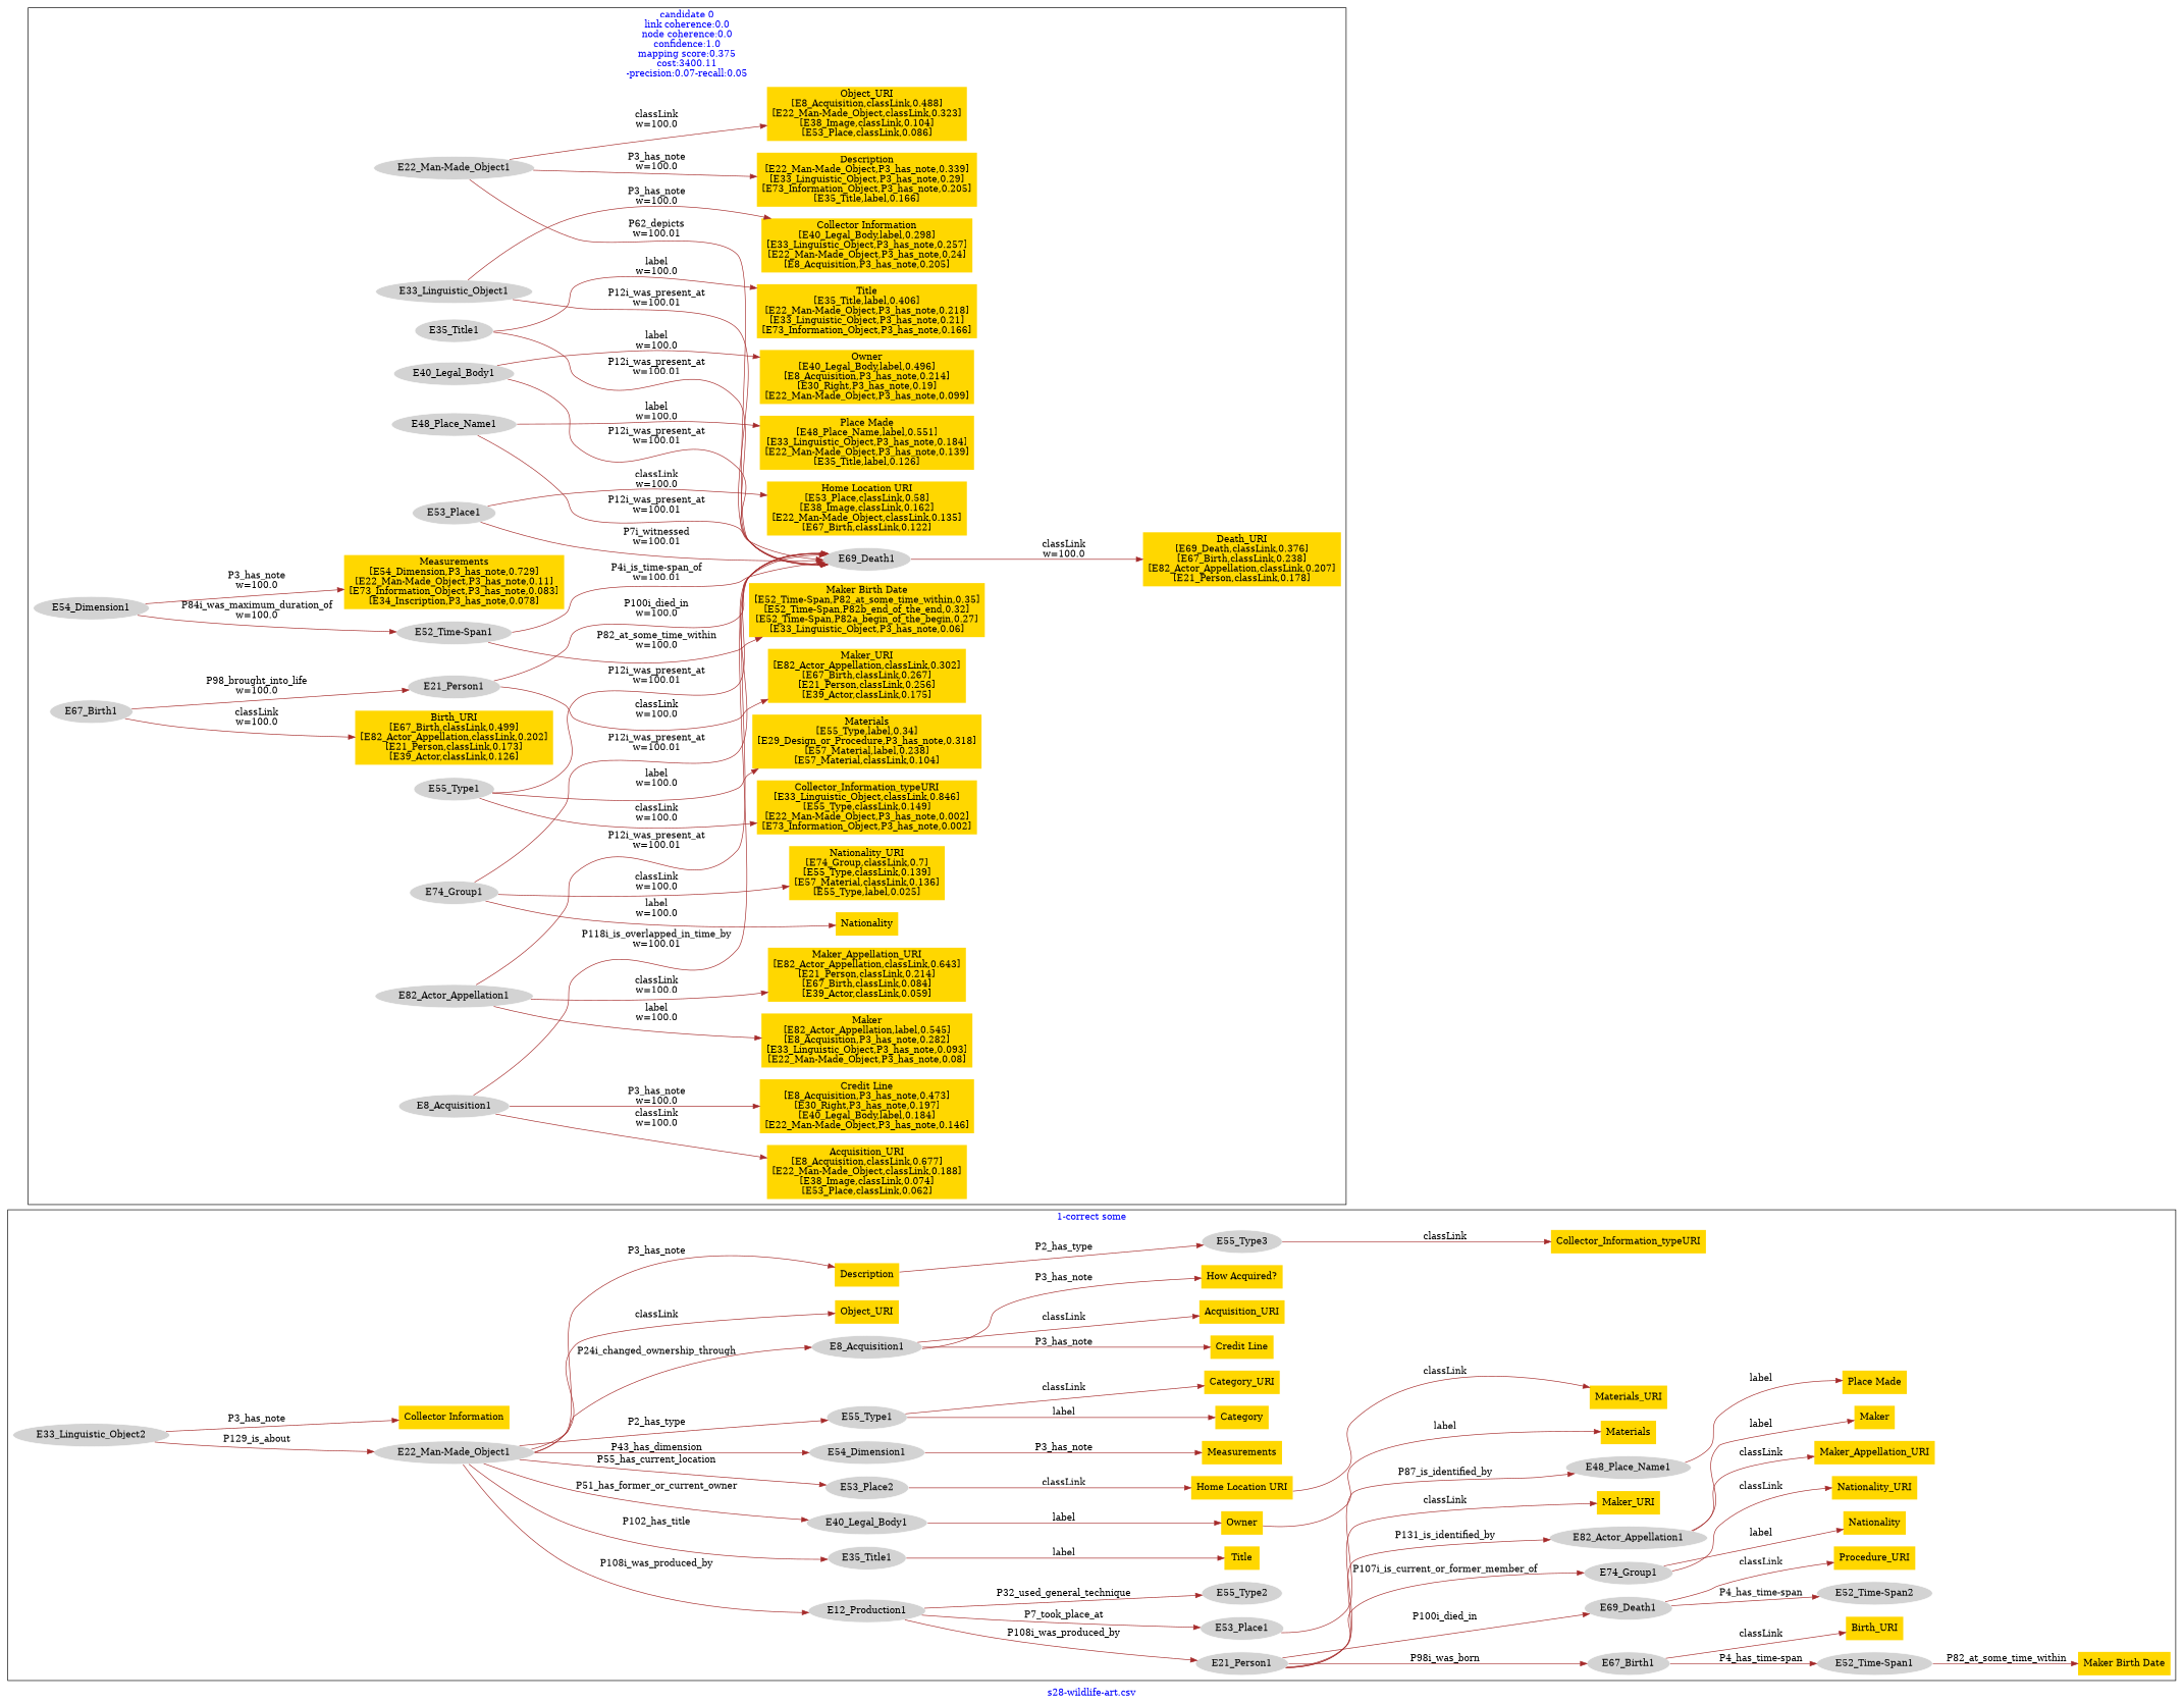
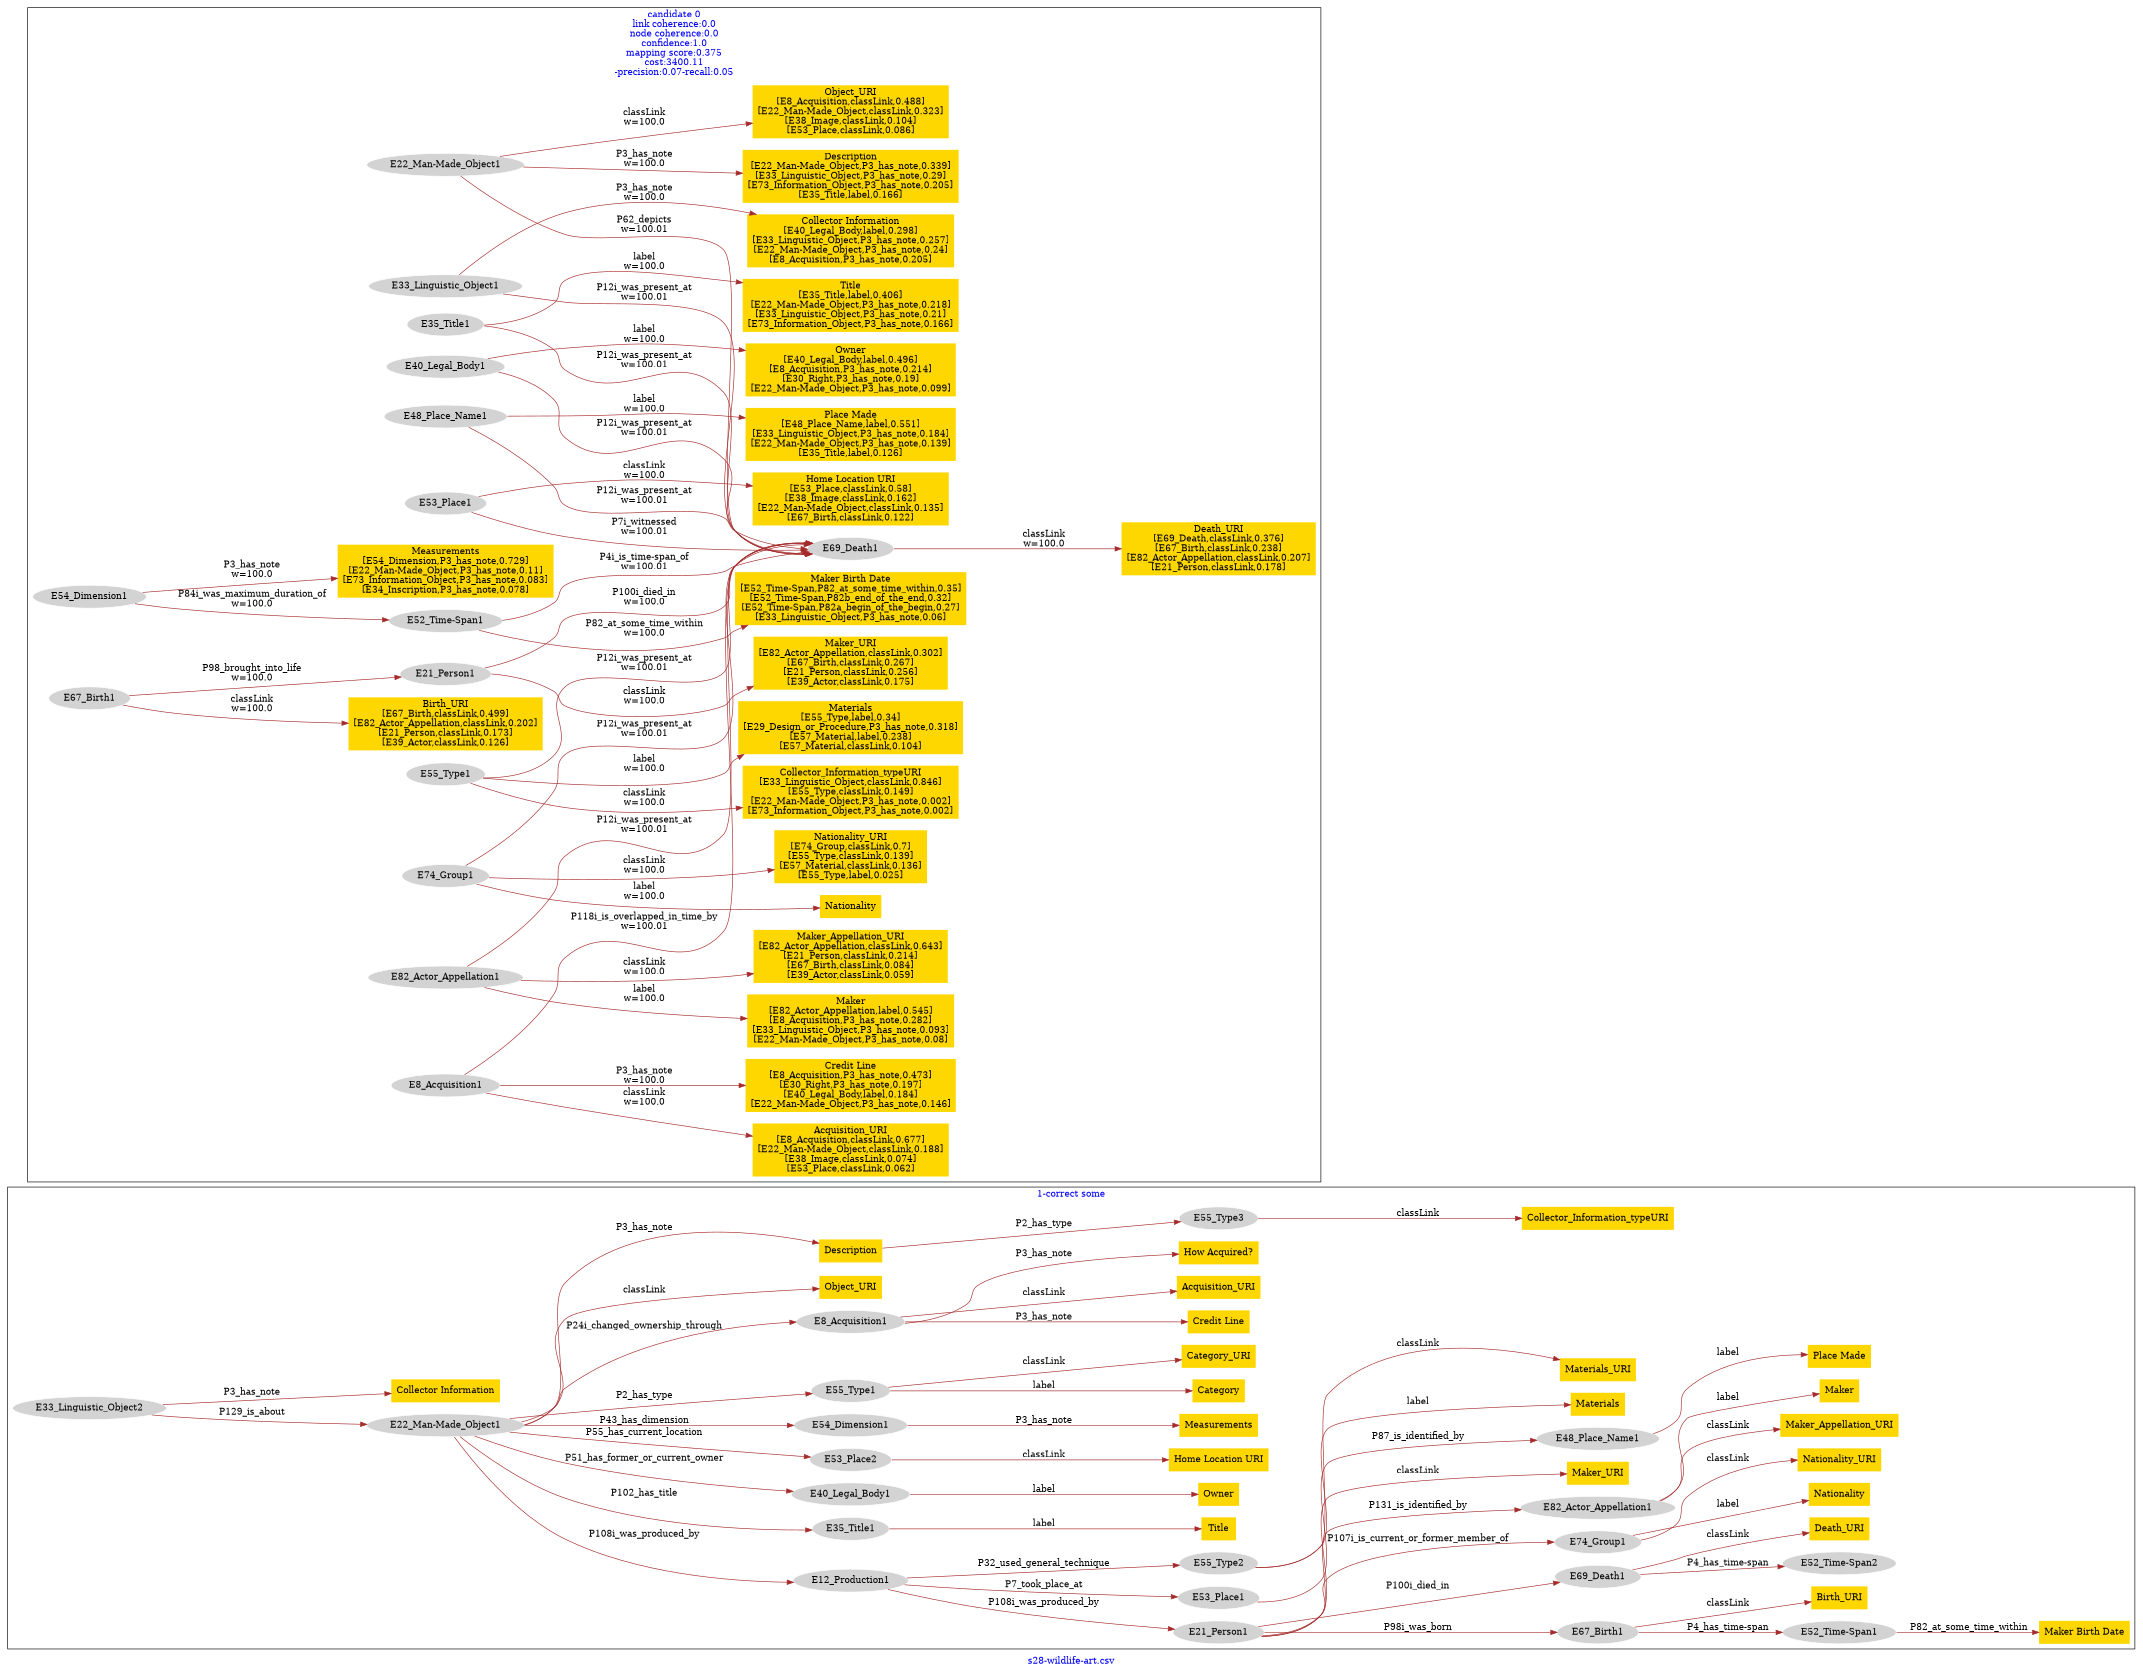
  digraph {
    fontcolor=blue
    label="s28-wildlife-art.csv"
    rankdir=LR
    remincross=true
    node [fillcolor=gold style=filled shape=plaintext]
    edge [color=brown fontcolor=black]
    n1 [color=white fillcolor=lightgray label=E12_Production1 shape=""]
    n2 [color=white fillcolor=lightgray label=E21_Person1 shape=""]
    n3 [color=white fillcolor=lightgray label=E53_Place1 shape=""]
    n4 [color=white fillcolor=lightgray label=E55_Type2 shape=""]
    n5 [color=white fillcolor=lightgray label=E67_Birth1 shape=""]
    n6 [color=white fillcolor=lightgray label=E69_Death1 shape=""]
    n7 [color=white fillcolor=lightgray label=E74_Group1 shape=""]
    n8 [color=white fillcolor=lightgray label=E82_Actor_Appellation1 shape=""]
    n9 [color=white fillcolor=lightgray label="E22_Man-Made_Object1" shape=""]
    n10 [color=white fillcolor=lightgray label=E35_Title1 shape=""]
    n11 [color=white fillcolor=lightgray label=E40_Legal_Body1 shape=""]
    n12 [color=white fillcolor=lightgray label=E53_Place2 shape=""]
    n13 [color=white fillcolor=lightgray label=E54_Dimension1 shape=""]
    n14 [color=white fillcolor=lightgray label=E55_Type1 shape=""]
    n15 [color=white fillcolor=lightgray label=E8_Acquisition1 shape=""]
    n16 [color=white fillcolor=lightgray label=E33_Linguistic_Object2 shape=""]
    n17 [color=white fillcolor=lightgray label=E55_Type3 shape=""]
    n18 [color=white fillcolor=lightgray label=E48_Place_Name1 shape=""]
    n19 [color=white fillcolor=lightgray label="E52_Time-Span1" shape=""]
    n20 [color=white fillcolor=lightgray label="E52_Time-Span2" shape=""]
    n21 [label="Home Location URI"]
-   n22 [label=Procedure_URI]
+   n22 [label=Death_URI]
    n23 [label=Nationality]
    n24 [label="Place Made"]
    n25 [label=Object_URI]
    n26 [label=Collector_Information_typeURI]
    n27 [label=Measurements]
    n28 [label=Birth_URI]
    n29 [label=Materials]
    n30 [label="Credit Line"]
    n31 [label=Maker_Appellation_URI]
    n32 [label=Description]
    n33 [label=Owner]
    n34 [label="Maker Birth Date"]
    n35 [label=Acquisition_URI]
    n36 [label="Collector Information"]
    n37 [label=Category]
    n38 [label=Title]
    n39 [label=Maker]
    n40 [label=Nationality_URI]
    n41 [label=Materials_URI]
    n42 [label="How Acquired?"]
    n43 [label=Category_URI]
    n44 [label=Maker_URI]
    n45 [color=white fillcolor=lightgray label=E21_Person1 shape=""]
    n46 [label="Maker_URI\n[E82_Actor_Appellation,classLink,0.302]\n[E67_Birth,classLink,0.267]\n[E21_Person,classLink,0.256]\n[E39_Actor,classLink,0.175]"]
    n47 [color=white fillcolor=lightgray label="E22_Man-Made_Object1" shape=""]
    n48 [label="Description\n[E22_Man-Made_Object,P3_has_note,0.339]\n[E33_Linguistic_Object,P3_has_note,0.29]\n[E73_Information_Object,P3_has_note,0.205]\n[E35_Title,label,0.166]"]
    n49 [label="Object_URI\n[E8_Acquisition,classLink,0.488]\n[E22_Man-Made_Object,classLink,0.323]\n[E38_Image,classLink,0.104]\n[E53_Place,classLink,0.086]"]
    n50 [color=white fillcolor=lightgray label=E33_Linguistic_Object1 shape=""]
    n51 [label="Collector Information\n[E40_Legal_Body,label,0.298]\n[E33_Linguistic_Object,P3_has_note,0.257]\n[E22_Man-Made_Object,P3_has_note,0.24]\n[E8_Acquisition,P3_has_note,0.205]"]
    n52 [color=white fillcolor=lightgray label=E35_Title1 shape=""]
    n53 [label="Title\n[E35_Title,label,0.406]\n[E22_Man-Made_Object,P3_has_note,0.218]\n[E33_Linguistic_Object,P3_has_note,0.21]\n[E73_Information_Object,P3_has_note,0.166]"]
    n54 [color=white fillcolor=lightgray label=E40_Legal_Body1 shape=""]
    n55 [label="Owner\n[E40_Legal_Body,label,0.496]\n[E8_Acquisition,P3_has_note,0.214]\n[E30_Right,P3_has_note,0.19]\n[E22_Man-Made_Object,P3_has_note,0.099]"]
    n56 [color=white fillcolor=lightgray label=E48_Place_Name1 shape=""]
    n57 [label="Place Made\n[E48_Place_Name,label,0.551]\n[E33_Linguistic_Object,P3_has_note,0.184]\n[E22_Man-Made_Object,P3_has_note,0.139]\n[E35_Title,label,0.126]"]
    n58 [color=white fillcolor=lightgray label="E52_Time-Span1" shape=""]
    n59 [label="Maker Birth Date\n[E52_Time-Span,P82_at_some_time_within,0.35]\n[E52_Time-Span,P82b_end_of_the_end,0.32]\n[E52_Time-Span,P82a_begin_of_the_begin,0.27]\n[E33_Linguistic_Object,P3_has_note,0.06]"]
    n60 [color=white fillcolor=lightgray label=E53_Place1 shape=""]
    n61 [label="Home Location URI\n[E53_Place,classLink,0.58]\n[E38_Image,classLink,0.162]\n[E22_Man-Made_Object,classLink,0.135]\n[E67_Birth,classLink,0.122]"]
    n62 [color=white fillcolor=lightgray label=E54_Dimension1 shape=""]
    n63 [label="Measurements\n[E54_Dimension,P3_has_note,0.729]\n[E22_Man-Made_Object,P3_has_note,0.11]\n[E73_Information_Object,P3_has_note,0.083]\n[E34_Inscription,P3_has_note,0.078]"]
    n64 [color=white fillcolor=lightgray label=E55_Type1 shape=""]
    n65 [label="Collector_Information_typeURI\n[E33_Linguistic_Object,classLink,0.846]\n[E55_Type,classLink,0.149]\n[E22_Man-Made_Object,P3_has_note,0.002]\n[E73_Information_Object,P3_has_note,0.002]"]
    n66 [label="Materials\n[E55_Type,label,0.34]\n[E29_Design_or_Procedure,P3_has_note,0.318]\n[E57_Material,label,0.238]\n[E57_Material,classLink,0.104]"]
    n67 [color=white fillcolor=lightgray label=E67_Birth1 shape=""]
    n68 [label="Birth_URI\n[E67_Birth,classLink,0.499]\n[E82_Actor_Appellation,classLink,0.202]\n[E21_Person,classLink,0.173]\n[E39_Actor,classLink,0.126]"]
    n69 [color=white fillcolor=lightgray label=E69_Death1 shape=""]
    n70 [label="Death_URI\n[E69_Death,classLink,0.376]\n[E67_Birth,classLink,0.238]\n[E82_Actor_Appellation,classLink,0.207]\n[E21_Person,classLink,0.178]"]
    n71 [color=white fillcolor=lightgray label=E74_Group1 shape=""]
    n72 [label="Nationality_URI\n[E74_Group,classLink,0.7]\n[E55_Type,classLink,0.139]\n[E57_Material,classLink,0.136]\n[E55_Type,label,0.025]"]
    n73 [label=Nationality]
    n74 [color=white fillcolor=lightgray label=E82_Actor_Appellation1 shape=""]
    n75 [label="Maker_Appellation_URI\n[E82_Actor_Appellation,classLink,0.643]\n[E21_Person,classLink,0.214]\n[E67_Birth,classLink,0.084]\n[E39_Actor,classLink,0.059]"]
    n76 [label="Maker\n[E82_Actor_Appellation,label,0.545]\n[E8_Acquisition,P3_has_note,0.282]\n[E33_Linguistic_Object,P3_has_note,0.093]\n[E22_Man-Made_Object,P3_has_note,0.08]"]
    n77 [color=white fillcolor=lightgray label=E8_Acquisition1 shape=""]
    n78 [label="Credit Line\n[E8_Acquisition,P3_has_note,0.473]\n[E30_Right,P3_has_note,0.197]\n[E40_Legal_Body,label,0.184]\n[E22_Man-Made_Object,P3_has_note,0.146]"]
    n79 [label="Acquisition_URI\n[E8_Acquisition,classLink,0.677]\n[E22_Man-Made_Object,classLink,0.188]\n[E38_Image,classLink,0.074]\n[E53_Place,classLink,0.062]"]
    subgraph cluster_1 {
      label="1-correct some"
      n1
      n2
      n3
      n4
      n5
      n6
      n7
      n8
      n9
      n10
      n11
      n12
      n13
      n14
      n15
      n16
      n17
      n18
      n19
      n20
      n21
      n22
      n23
      n24
      n25
      n26
      n27
      n28
      n29
      n30
      n31
      n32
      n33
      n34
      n35
      n36
      n37
      n38
      n39
      n40
      n41
      n42
      n43
      n44
    }
    subgraph cluster_2 {
      label="candidate 0\nlink coherence:0.0\nnode coherence:0.0\nconfidence:1.0\nmapping score:0.375\ncost:3400.11\n-precision:0.07-recall:0.05"
      n45
      n46
      n47
      n48
      n49
      n50
      n51
      n52
      n53
      n54
      n55
      n56
      n57
      n58
      n59
      n60
      n61
      n62
      n63
      n64
      n65
      n66
      n67
      n68
      n69
      n70
      n71
      n72
      n73
      n74
      n75
      n76
      n77
      n78
      n79
    }
    n1 -> n2 [label=P108i_was_produced_by]
    n1 -> n3 [label=P7_took_place_at]
    n1 -> n4 [label=P32_used_general_technique]
    n2 -> n5 [label=P98i_was_born]
    n2 -> n6 [label=P100i_died_in]
    n2 -> n7 [label=P107i_is_current_or_former_member_of]
    n2 -> n8 [label=P131_is_identified_by]
    n2 -> n44 [label=classLink]
    n3 -> n18 [label=P87_is_identified_by]
-   n33 -> n29 [label=label]
-   n21 -> n41 [label=classLink]
+   n4 -> n29 [label=label]
+   n4 -> n41 [label=classLink]
    n5 -> n19 [label="P4_has_time-span"]
    n5 -> n28 [label=classLink]
    n6 -> n20 [label="P4_has_time-span"]
    n6 -> n22 [label=classLink]
    n7 -> n23 [label=label]
    n7 -> n40 [label=classLink]
    n8 -> n31 [label=classLink]
    n8 -> n39 [label=label]
    n9 -> n1 [label=P108i_was_produced_by]
    n9 -> n10 [label=P102_has_title]
    n9 -> n11 [label=P51_has_former_or_current_owner]
    n9 -> n12 [label=P55_has_current_location]
    n9 -> n13 [label=P43_has_dimension]
    n9 -> n14 [label=P2_has_type]
    n9 -> n15 [label=P24i_changed_ownership_through]
    n9 -> n25 [label=classLink]
    n9 -> n32 [label=P3_has_note]
    n10 -> n38 [label=label]
    n11 -> n33 [label=label]
    n12 -> n21 [label=classLink]
    n13 -> n27 [label=P3_has_note]
    n14 -> n37 [label=label]
    n14 -> n43 [label=classLink]
    n15 -> n30 [label=P3_has_note]
    n15 -> n35 [label=classLink]
    n15 -> n42 [label=P3_has_note]
    n16 -> n9 [label=P129_is_about]
    n16 -> n36 [label=P3_has_note]
    n17 -> n26 [label=classLink]
    n18 -> n24 [label=label]
    n19 -> n34 [label=P82_at_some_time_within]
    n32 -> n17 [label=P2_has_type]
    n45 -> n46 [label="classLink\nw=100.0"]
    n45 -> n69 [label="P100i_died_in\nw=100.0"]
    n47 -> n48 [label="P3_has_note\nw=100.0"]
    n47 -> n49 [label="classLink\nw=100.0"]
    n47 -> n69 [label="P62_depicts\nw=100.01"]
    n50 -> n51 [label="P3_has_note\nw=100.0"]
    n50 -> n69 [label="P12i_was_present_at\nw=100.01"]
    n52 -> n53 [label="label\nw=100.0"]
    n52 -> n69 [label="P12i_was_present_at\nw=100.01"]
    n54 -> n55 [label="label\nw=100.0"]
    n54 -> n69 [label="P12i_was_present_at\nw=100.01"]
    n56 -> n57 [label="label\nw=100.0"]
    n56 -> n69 [label="P12i_was_present_at\nw=100.01"]
    n58 -> n59 [label="P82_at_some_time_within\nw=100.0"]
    n58 -> n69 [label="P4i_is_time-span_of\nw=100.01"]
    n60 -> n61 [label="classLink\nw=100.0"]
    n60 -> n69 [label="P7i_witnessed\nw=100.01"]
    n62 -> n58 [label="P84i_was_maximum_duration_of\nw=100.0"]
    n62 -> n63 [label="P3_has_note\nw=100.0"]
    n64 -> n65 [label="classLink\nw=100.0"]
    n64 -> n66 [label="label\nw=100.0"]
    n64 -> n69 [label="P12i_was_present_at\nw=100.01"]
    n67 -> n45 [label="P98_brought_into_life\nw=100.0"]
    n67 -> n68 [label="classLink\nw=100.0"]
    n69 -> n70 [label="classLink\nw=100.0"]
    n71 -> n69 [label="P12i_was_present_at\nw=100.01"]
    n71 -> n72 [label="classLink\nw=100.0"]
    n71 -> n73 [label="label\nw=100.0"]
    n74 -> n69 [label="P12i_was_present_at\nw=100.01"]
    n74 -> n75 [label="classLink\nw=100.0"]
    n74 -> n76 [label="label\nw=100.0"]
    n77 -> n69 [label="P118i_is_overlapped_in_time_by\nw=100.01"]
    n77 -> n78 [label="P3_has_note\nw=100.0"]
    n77 -> n79 [label="classLink\nw=100.0"]
  }
